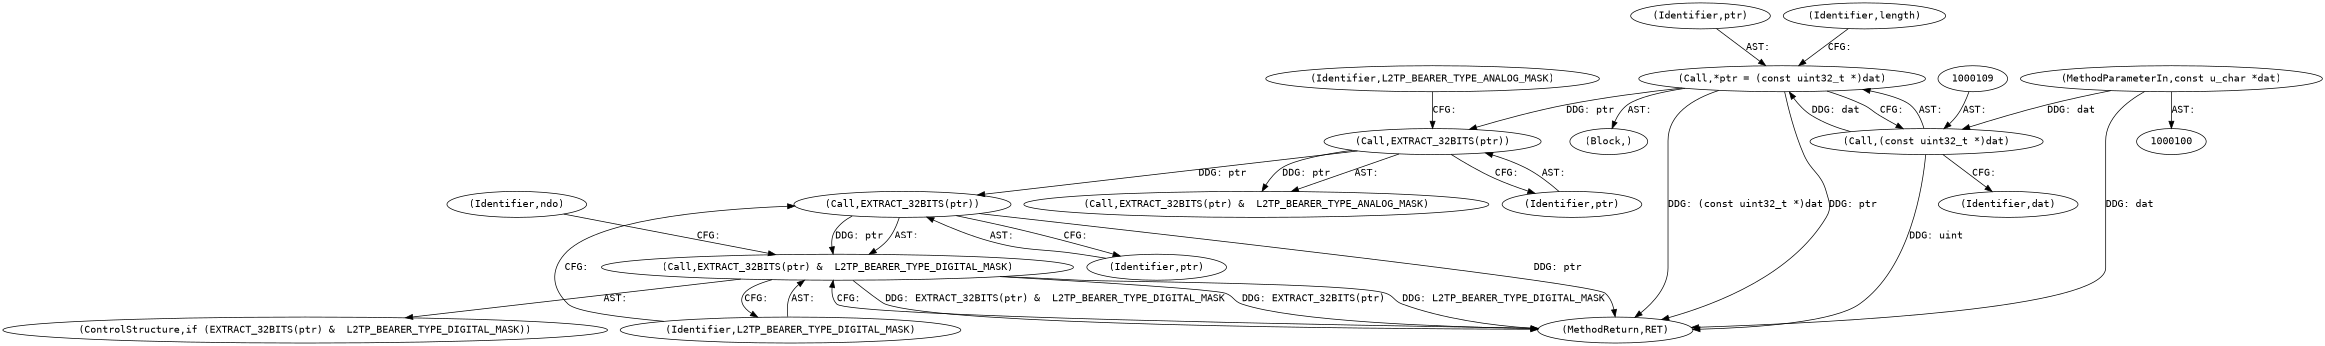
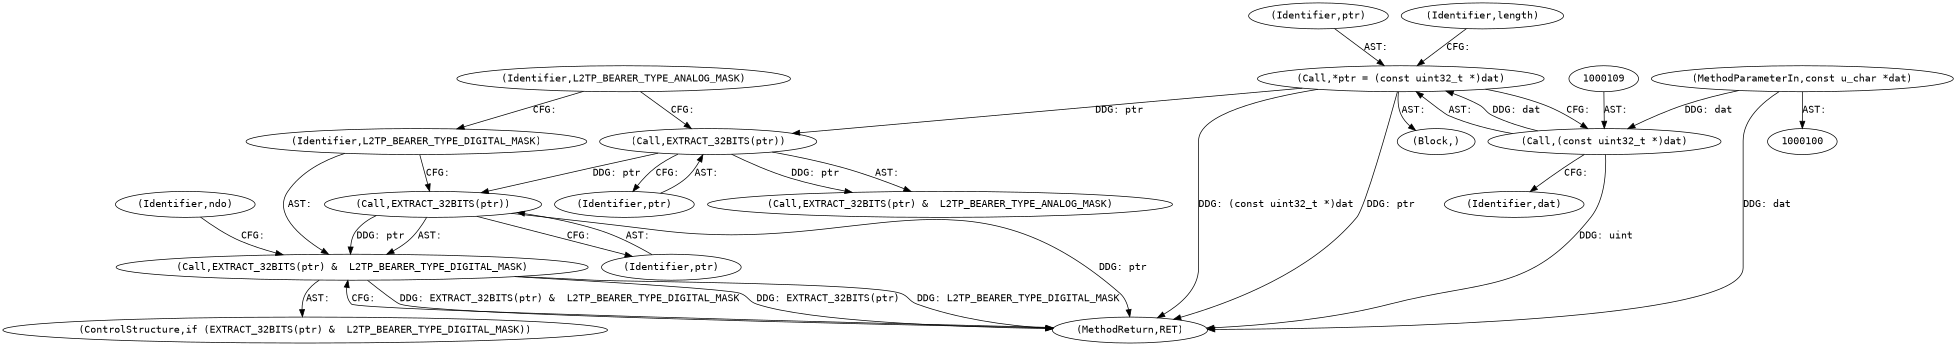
  digraph {
    fontname="DejaVu Sans Mono"
    node [fontname="DejaVu Sans Mono"]
    edge [fontname="DejaVu Sans Mono"]
    n1 [label="(Call,EXTRACT_32BITS(ptr))"]
    n2 [label="(Call,EXTRACT_32BITS(ptr) &  L2TP_BEARER_TYPE_DIGITAL_MASK)"]
    n3 [label="(Identifier,ptr)"]
    n4 [label="(MethodReturn,RET)"]
    n5 [label="(ControlStructure,if (EXTRACT_32BITS(ptr) &  L2TP_BEARER_TYPE_DIGITAL_MASK))"]
    n6 [label="(Identifier,L2TP_BEARER_TYPE_DIGITAL_MASK)"]
    n7 [label="(Call,EXTRACT_32BITS(ptr))"]
    n8 [label="(Identifier,ptr)"]
    n9 [label="(Call,EXTRACT_32BITS(ptr) &  L2TP_BEARER_TYPE_ANALOG_MASK)"]
    n10 [label="(Call,*ptr = (const uint32_t *)dat)"]
    n11 [label="(Call,(const uint32_t *)dat)"]
    n12 [label="(Block,)"]
    n13 [label="(Identifier,dat)"]
    n14 [label="(MethodParameterIn,const u_char *dat)"]
    1000100
    n16 [label="(Identifier,ndo)"]
    n17 [label="(Identifier,ptr)"]
    n18 [label="(Identifier,L2TP_BEARER_TYPE_ANALOG_MASK)"]
    n19 [label="(Identifier,length)"]
    1000109
    n1 -> n2 [label="AST: "]
    n1 -> n2 [label="DDG: ptr"]
    n1 -> n3 [label="CFG: "]
    n1 -> n4 [label="DDG: ptr"]
    n2 -> n4 [label="DDG: EXTRACT_32BITS(ptr) &  L2TP_BEARER_TYPE_DIGITAL_MASK"]
    n2 -> n4 [label="DDG: EXTRACT_32BITS(ptr)"]
    n2 -> n4 [label="DDG: L2TP_BEARER_TYPE_DIGITAL_MASK"]
    n2 -> n5 [label="AST: "]
-   n2 -> n6 [label="CFG: "]
+   n18 -> n6 [label="CFG: "]
    n3 -> n1 [label="AST: "]
    n4 -> n2 [label="CFG: "]
    n6 -> n1 [label="CFG: "]
    n6 -> n2 [label="AST: "]
    n7 -> n1 [label="DDG: ptr"]
    n7 -> n8 [label="CFG: "]
    n7 -> n9 [label="AST: "]
    n7 -> n9 [label="DDG: ptr"]
    n8 -> n7 [label="AST: "]
    n10 -> n4 [label="DDG: (const uint32_t *)dat"]
    n10 -> n4 [label="DDG: ptr"]
    n10 -> n7 [label="DDG: ptr"]
    n10 -> n11 [label="CFG: "]
    n10 -> n12 [label="AST: "]
    n11 -> n4 [label="DDG: uint"]
    n11 -> n10 [label="AST: "]
    n11 -> n10 [label="DDG: dat"]
    n11 -> n13 [label="CFG: "]
    n14 -> n4 [label="DDG: dat"]
    n14 -> n11 [label="DDG: dat"]
    n14 -> 1000100 [label="AST: "]
    n16 -> n2 [label="CFG: "]
    n17 -> n10 [label="AST: "]
    n18 -> n7 [label="CFG: "]
    n19 -> n10 [label="CFG: "]
    1000109 -> n11 [label="AST: "]
  }
